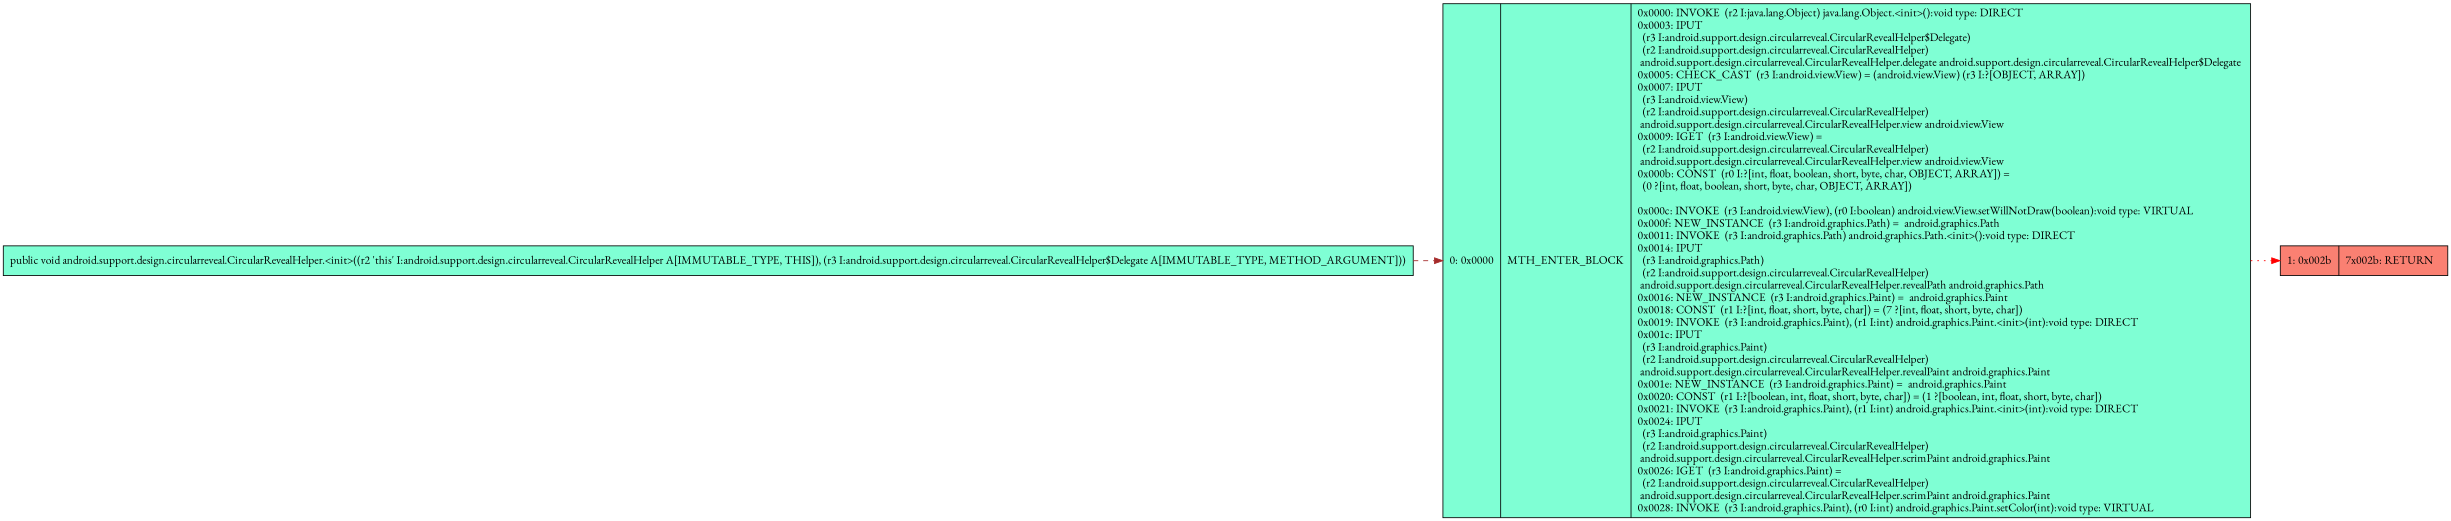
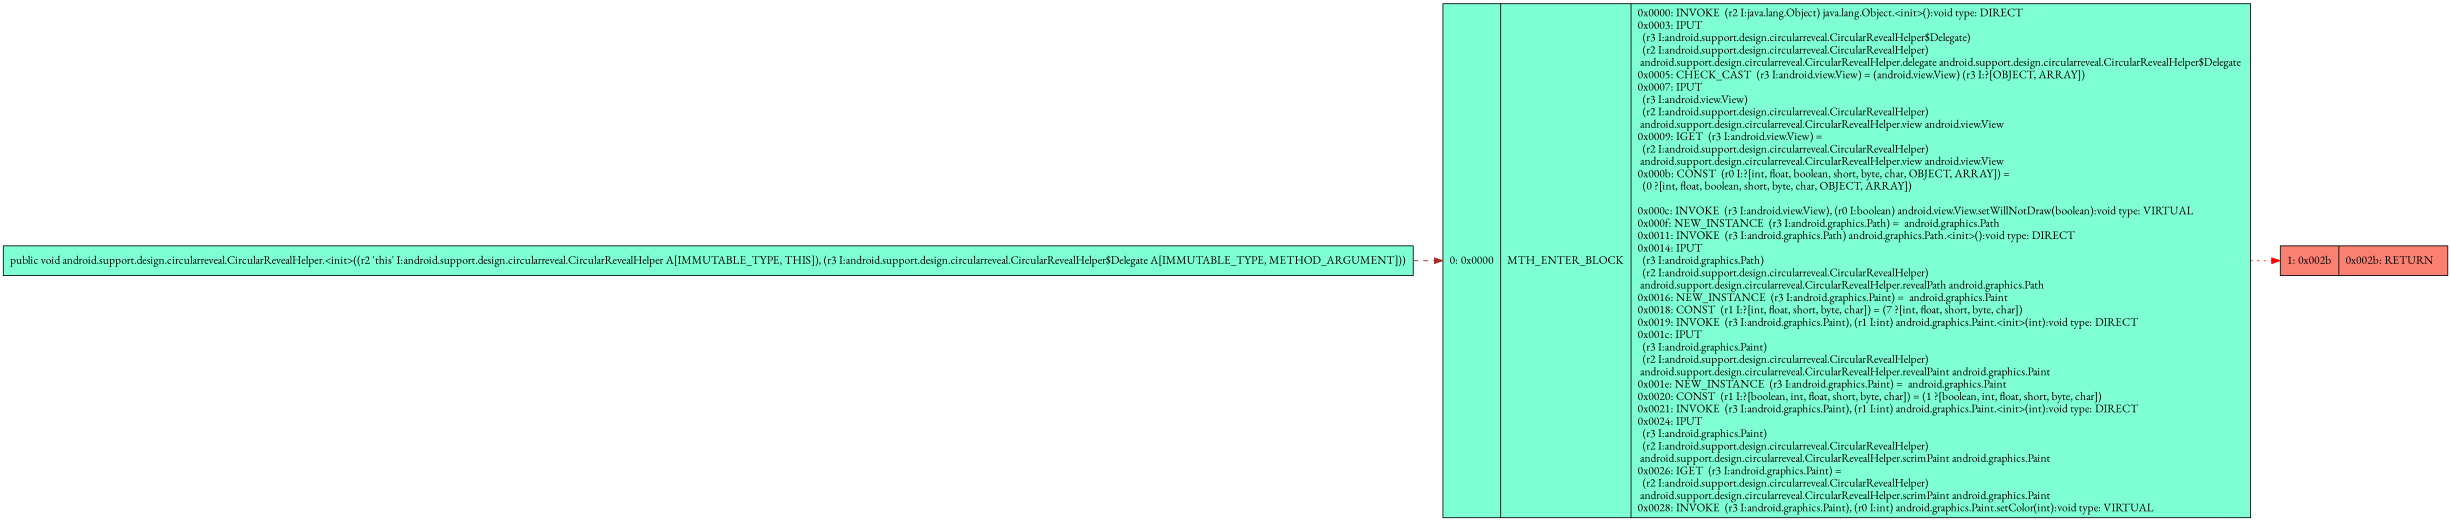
  digraph {
    rankdir=LR
    fontname="EB Garamond"
    node [shape=record style=filled fillcolor=aquamarine fontname="EB Garamond"]
    edge [fontname="EB Garamond"]
    n1 [label="{0\:\ 0x0000|MTH_ENTER_BLOCK\l|0x0000: INVOKE  (r2 I:java.lang.Object) java.lang.Object.\<init\>():void type: DIRECT \l0x0003: IPUT  \l  (r3 I:android.support.design.circularreveal.CircularRevealHelper$Delegate)\l  (r2 I:android.support.design.circularreveal.CircularRevealHelper)\l android.support.design.circularreveal.CircularRevealHelper.delegate android.support.design.circularreveal.CircularRevealHelper$Delegate \l0x0005: CHECK_CAST  (r3 I:android.view.View) = (android.view.View) (r3 I:?[OBJECT, ARRAY]) \l0x0007: IPUT  \l  (r3 I:android.view.View)\l  (r2 I:android.support.design.circularreveal.CircularRevealHelper)\l android.support.design.circularreveal.CircularRevealHelper.view android.view.View \l0x0009: IGET  (r3 I:android.view.View) = \l  (r2 I:android.support.design.circularreveal.CircularRevealHelper)\l android.support.design.circularreveal.CircularRevealHelper.view android.view.View \l0x000b: CONST  (r0 I:?[int, float, boolean, short, byte, char, OBJECT, ARRAY]) = \l  (0 ?[int, float, boolean, short, byte, char, OBJECT, ARRAY])\l \l0x000c: INVOKE  (r3 I:android.view.View), (r0 I:boolean) android.view.View.setWillNotDraw(boolean):void type: VIRTUAL \l0x000f: NEW_INSTANCE  (r3 I:android.graphics.Path) =  android.graphics.Path \l0x0011: INVOKE  (r3 I:android.graphics.Path) android.graphics.Path.\<init\>():void type: DIRECT \l0x0014: IPUT  \l  (r3 I:android.graphics.Path)\l  (r2 I:android.support.design.circularreveal.CircularRevealHelper)\l android.support.design.circularreveal.CircularRevealHelper.revealPath android.graphics.Path \l0x0016: NEW_INSTANCE  (r3 I:android.graphics.Paint) =  android.graphics.Paint \l0x0018: CONST  (r1 I:?[int, float, short, byte, char]) = (7 ?[int, float, short, byte, char]) \l0x0019: INVOKE  (r3 I:android.graphics.Paint), (r1 I:int) android.graphics.Paint.\<init\>(int):void type: DIRECT \l0x001c: IPUT  \l  (r3 I:android.graphics.Paint)\l  (r2 I:android.support.design.circularreveal.CircularRevealHelper)\l android.support.design.circularreveal.CircularRevealHelper.revealPaint android.graphics.Paint \l0x001e: NEW_INSTANCE  (r3 I:android.graphics.Paint) =  android.graphics.Paint \l0x0020: CONST  (r1 I:?[boolean, int, float, short, byte, char]) = (1 ?[boolean, int, float, short, byte, char]) \l0x0021: INVOKE  (r3 I:android.graphics.Paint), (r1 I:int) android.graphics.Paint.\<init\>(int):void type: DIRECT \l0x0024: IPUT  \l  (r3 I:android.graphics.Paint)\l  (r2 I:android.support.design.circularreveal.CircularRevealHelper)\l android.support.design.circularreveal.CircularRevealHelper.scrimPaint android.graphics.Paint \l0x0026: IGET  (r3 I:android.graphics.Paint) = \l  (r2 I:android.support.design.circularreveal.CircularRevealHelper)\l android.support.design.circularreveal.CircularRevealHelper.scrimPaint android.graphics.Paint \l0x0028: INVOKE  (r3 I:android.graphics.Paint), (r0 I:int) android.graphics.Paint.setColor(int):void type: VIRTUAL \l}"]
-   n2 [label="{1\:\ 0x002b|7x002b: RETURN   \l}" fillcolor=salmon]
+   n2 [label="{1\:\ 0x002b|0x002b: RETURN   \l}" fillcolor=salmon]
    n3 [label="{public void android.support.design.circularreveal.CircularRevealHelper.\<init\>((r2 'this' I:android.support.design.circularreveal.CircularRevealHelper A[IMMUTABLE_TYPE, THIS]), (r3 I:android.support.design.circularreveal.CircularRevealHelper$Delegate A[IMMUTABLE_TYPE, METHOD_ARGUMENT])) }"]
    n1 -> n2 [color=red style=dotted]
    n3 -> n1 [color=brown style=dashed]
  }
